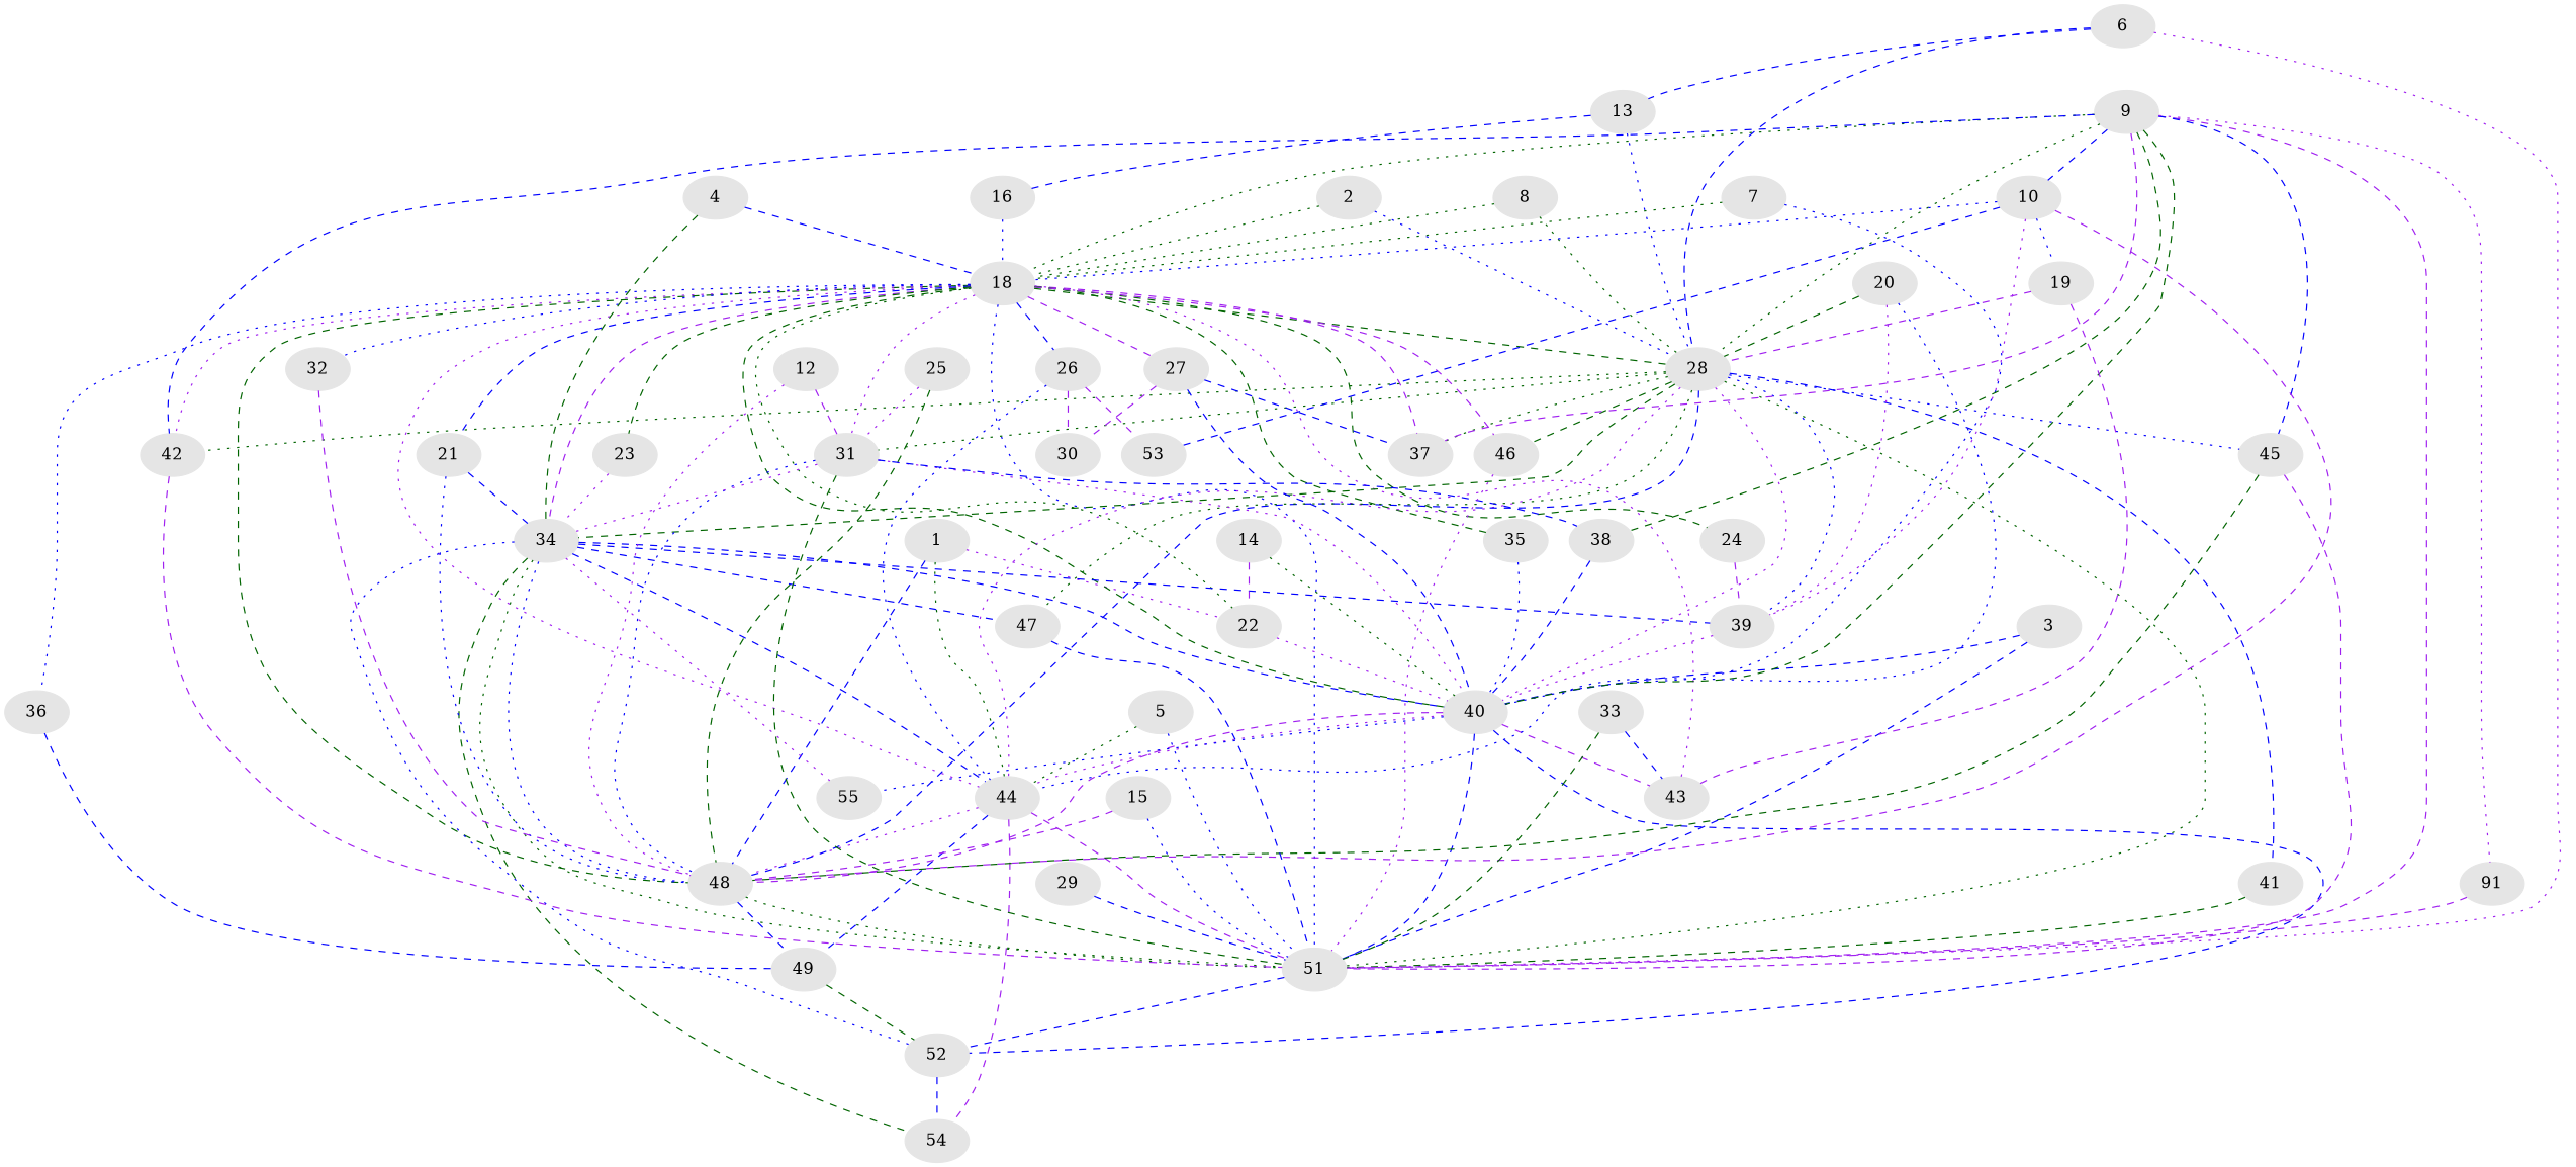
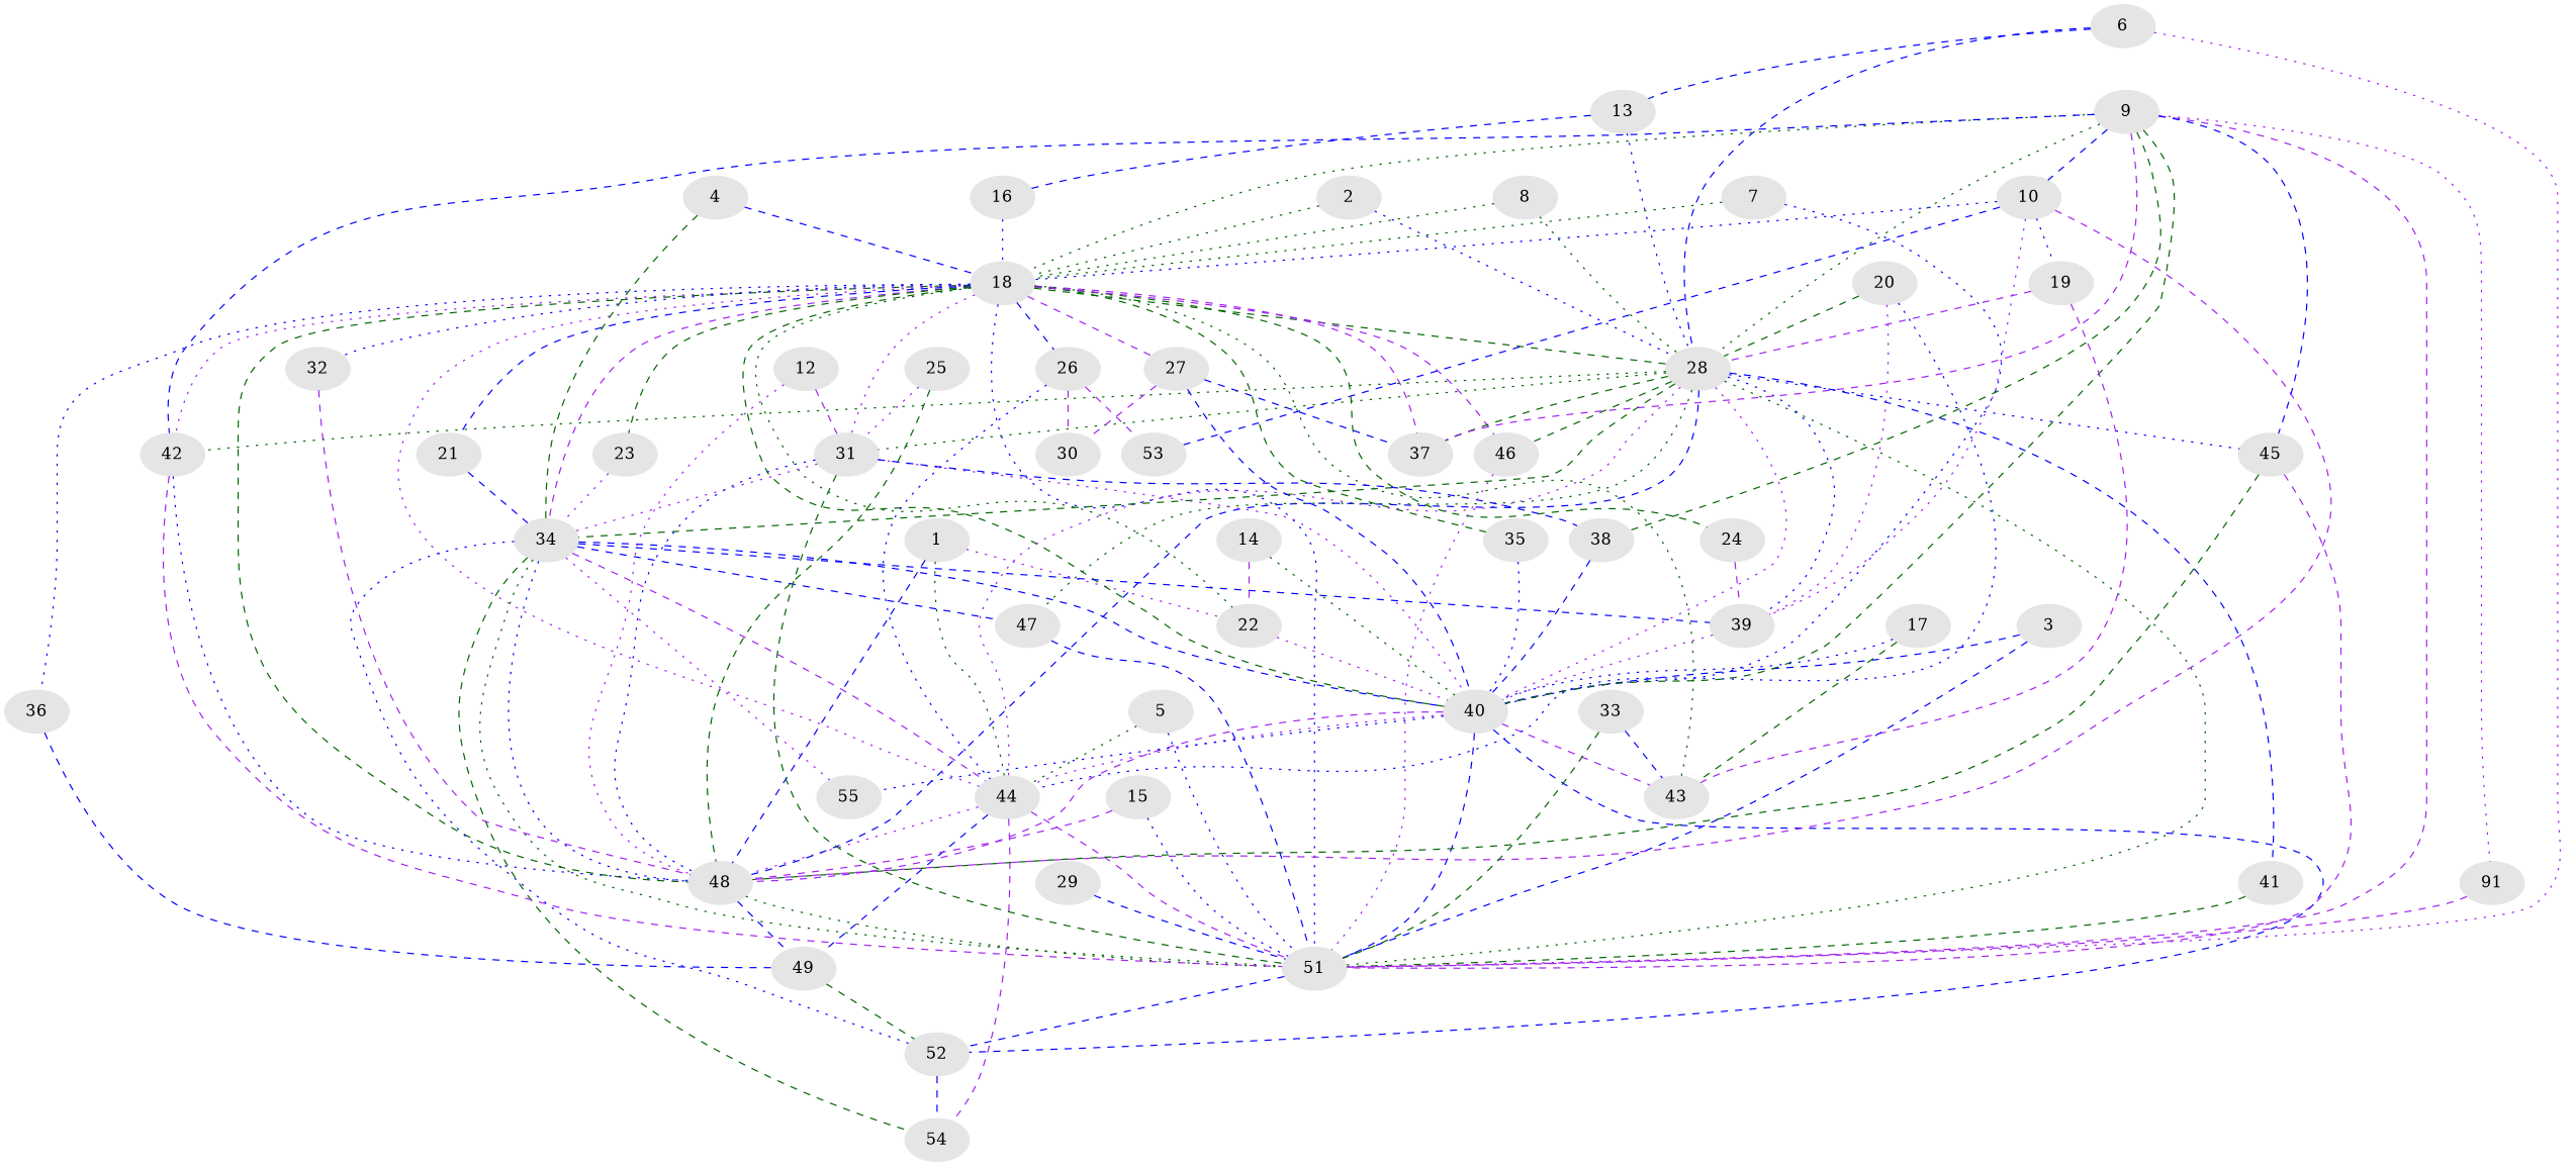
  graph {
    node [color=gray90 style=filled]
    edge [color=blue style=dashed weight=1.0]
    1
    22
    44
    48
    40
    51
    54
    49
    2
    18
    28
    34
    37
    42
    31
    43
    21
    23
    24
    26
    27
    32
    35
    36
    46
    45
    39
    41
    47
    3
    52
    55
    4
    5
    6
    13
    16
    7
    8
    9
    10
    n42 [label=91]
    38
    19
    53
    12
    14
    15
+   17
    30
    20
    25
    29
    33
    1 -- 22 [color=purple style=dotted]
    1 -- 44 [color=darkgreen style=dotted]
    1 -- 48
    22 -- 40 [color=purple style=dotted weight=2.0]
    44 -- 48 [color=purple style=dotted]
    44 -- 51 [color=purple weight=3.0]
    44 -- 54 [color=purple]
    44 -- 49
    48 -- 51 [color=darkgreen style=dotted weight=2.0]
    48 -- 49
    40 -- 44 [color=purple style=dotted]
    40 -- 48 [color=purple]
    40 -- 51 [weight=2.0]
    40 -- 43 [color=purple]
    40 -- 52
    40 -- 55 [style=dotted]
    51 -- 52 [weight=2.0]
    49 -- 52 [color=darkgreen]
    2 -- 18 [color=darkgreen style=dotted]
    2 -- 28 [style=dotted]
    18 -- 22 [color=darkgreen style=dotted]
    18 -- 44 [color=purple style=dotted weight=2.0]
    18 -- 48 [color=darkgreen weight=3.0]
    18 -- 40 [color=darkgreen weight=2.0]
    18 -- 51 [style=dotted weight=4.0]
    18 -- 28 [color=darkgreen weight=4.0]
    18 -- 34 [color=purple weight=2.0]
    18 -- 37 [color=purple weight=2.0]
    18 -- 42 [color=purple style=dotted]
    18 -- 31 [color=purple style=dotted weight=3.0]
-   18 -- 43 [color=purple style=dotted weight=3.0]
+   18 -- 43 [color=darkgreen style=dotted weight=3.0]
    18 -- 21
    18 -- 23 [color=darkgreen]
    18 -- 24 [color=darkgreen]
    18 -- 26
    18 -- 27 [color=purple]
    18 -- 32 [style=dotted weight=2.0]
    18 -- 35 [color=darkgreen]
    18 -- 36 [style=dotted]
    18 -- 46 [color=purple]
    28 -- 44 [color=purple style=dotted weight=2.0]
    28 -- 48 [weight=3.0]
    28 -- 40 [color=purple style=dotted weight=2.0]
    28 -- 51 [color=darkgreen style=dotted weight=4.0]
    28 -- 34 [color=darkgreen weight=2.0]
-   28 -- 37 [color=darkgreen style=dotted]
+   28 -- 37 [color=darkgreen]
    28 -- 42 [color=darkgreen style=dotted]
    28 -- 31 [color=darkgreen style=dotted]
    28 -- 46 [color=darkgreen]
    28 -- 45 [style=dotted weight=2.0]
    28 -- 39 [style=dotted]
    28 -- 41
    28 -- 47 [color=darkgreen style=dotted]
-   34 -- 44
+   34 -- 44 [color=purple]
    34 -- 48 [style=dotted]
    34 -- 40
    34 -- 51 [color=darkgreen style=dotted weight=2.0]
    34 -- 54 [color=darkgreen]
    34 -- 39 [weight=2.0]
    34 -- 47
    34 -- 52 [style=dotted]
    34 -- 55 [color=purple style=dotted]
-   21 -- 48 [style=dotted]
+   42 -- 48 [style=dotted]
    42 -- 51 [color=purple]
    31 -- 48 [style=dotted]
    31 -- 40 [color=purple style=dotted]
    31 -- 51 [color=darkgreen]
    31 -- 34 [color=purple style=dotted weight=2.0]
    31 -- 38
    21 -- 34
    23 -- 34 [color=purple style=dotted]
    24 -- 39 [color=purple]
    26 -- 44 [style=dotted]
    26 -- 53 [color=purple]
    26 -- 30 [color=purple]
    27 -- 40
    27 -- 37
    27 -- 30 [color=purple]
    32 -- 48 [color=purple]
    35 -- 40 [style=dotted]
    36 -- 49
    46 -- 51 [color=purple style=dotted]
    45 -- 48 [color=darkgreen]
    45 -- 51 [color=purple]
    39 -- 40 [color=purple style=dotted]
    41 -- 51 [color=darkgreen]
    47 -- 51
    3 -- 40
    3 -- 51
    52 -- 54
    4 -- 18
    4 -- 34 [color=darkgreen]
    5 -- 44 [color=darkgreen style=dotted]
    5 -- 51 [style=dotted]
    6 -- 51 [color=purple style=dotted weight=2.0]
    6 -- 28
    6 -- 13
    13 -- 28 [style=dotted]
    13 -- 16
    16 -- 18 [style=dotted weight=2.0]
    7 -- 40 [style=dotted]
    7 -- 18 [color=darkgreen style=dotted]
    8 -- 18 [color=darkgreen style=dotted]
    8 -- 28 [color=darkgreen style=dotted]
    9 -- 40 [color=darkgreen]
    9 -- 51 [color=purple]
    9 -- 18 [color=darkgreen style=dotted]
    9 -- 28 [color=darkgreen style=dotted weight=2.0]
    9 -- 37 [color=purple]
    9 -- 42
    9 -- 45
    9 -- 10
    9 -- n42 [color=purple style=dotted]
    9 -- 38 [color=darkgreen]
    10 -- 48 [color=purple]
    10 -- 18 [style=dotted]
    10 -- 39 [color=purple style=dotted]
    10 -- 19 [style=dotted]
    10 -- 53
    n42 -- 51 [color=purple]
    38 -- 40
    19 -- 28 [color=purple]
    19 -- 43 [color=purple]
    12 -- 48 [color=purple style=dotted]
    12 -- 31 [color=purple]
    14 -- 22 [color=purple]
    14 -- 40 [color=darkgreen style=dotted]
    15 -- 48 [color=purple weight=2.0]
    15 -- 51 [style=dotted]
+   17 -- 40 [style=dotted]
+   17 -- 43 [color=darkgreen]
    20 -- 44 [style=dotted]
    20 -- 28 [color=darkgreen]
    20 -- 39 [color=purple style=dotted]
    25 -- 48 [color=darkgreen]
    25 -- 31 [color=purple style=dotted]
    29 -- 51 [weight=2.0]
    33 -- 51 [color=darkgreen weight=2.0]
    33 -- 43
  }
